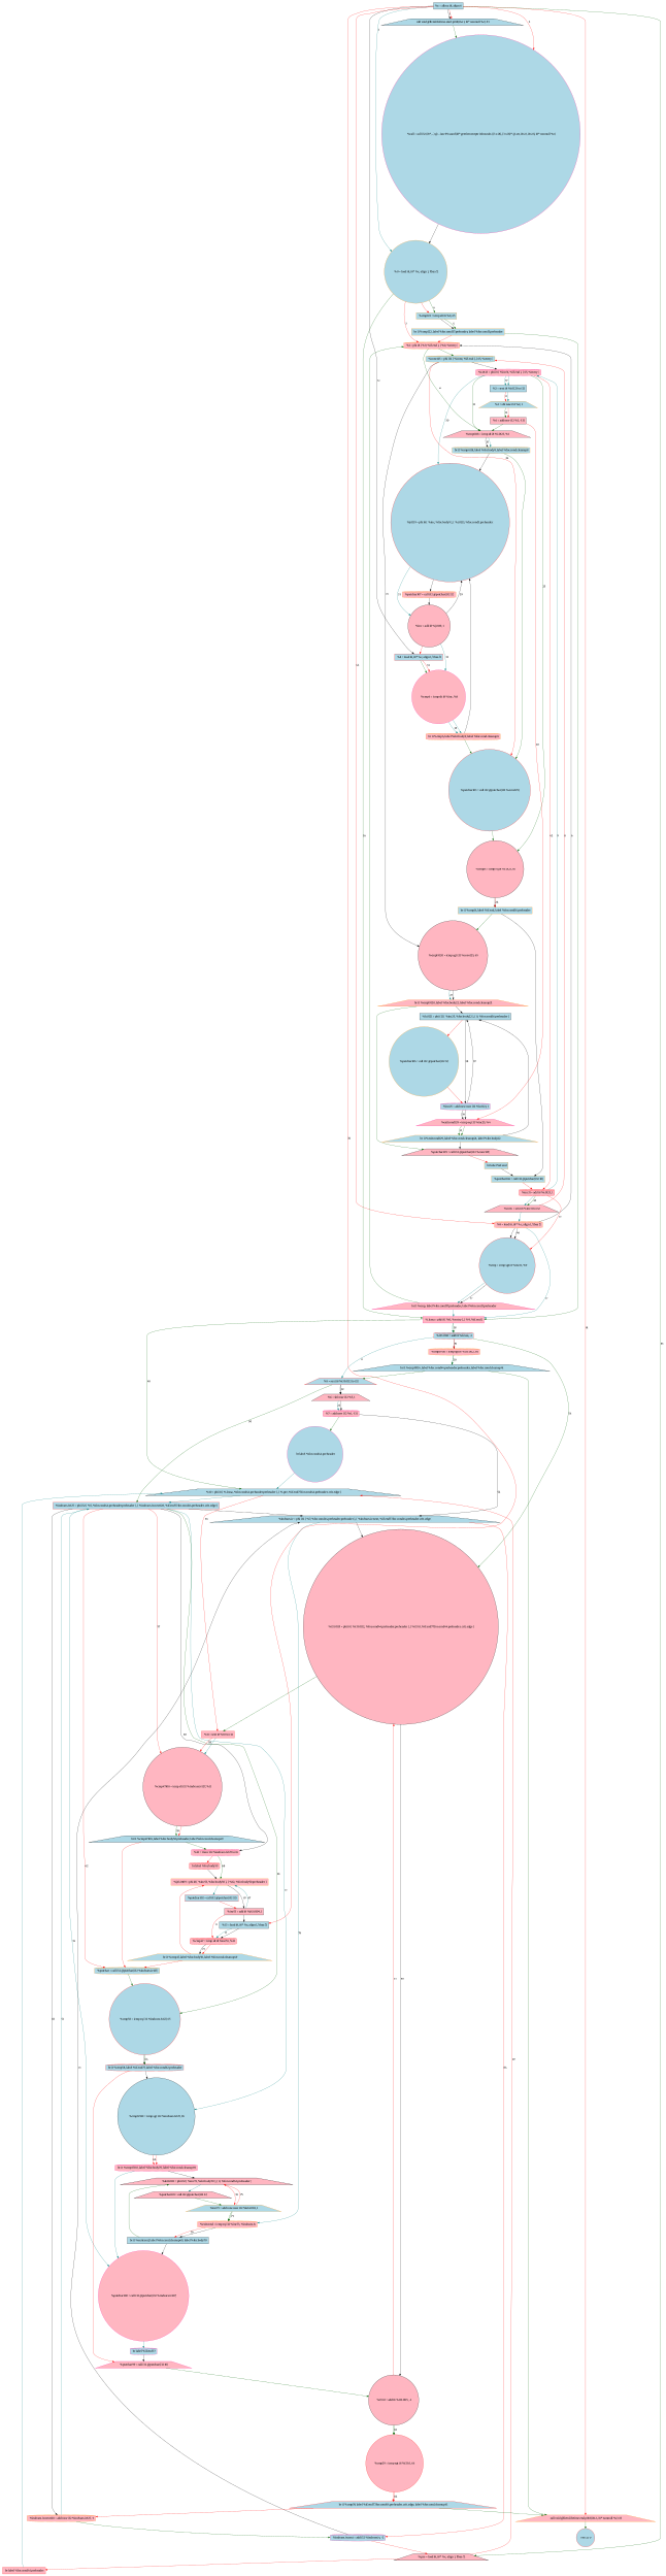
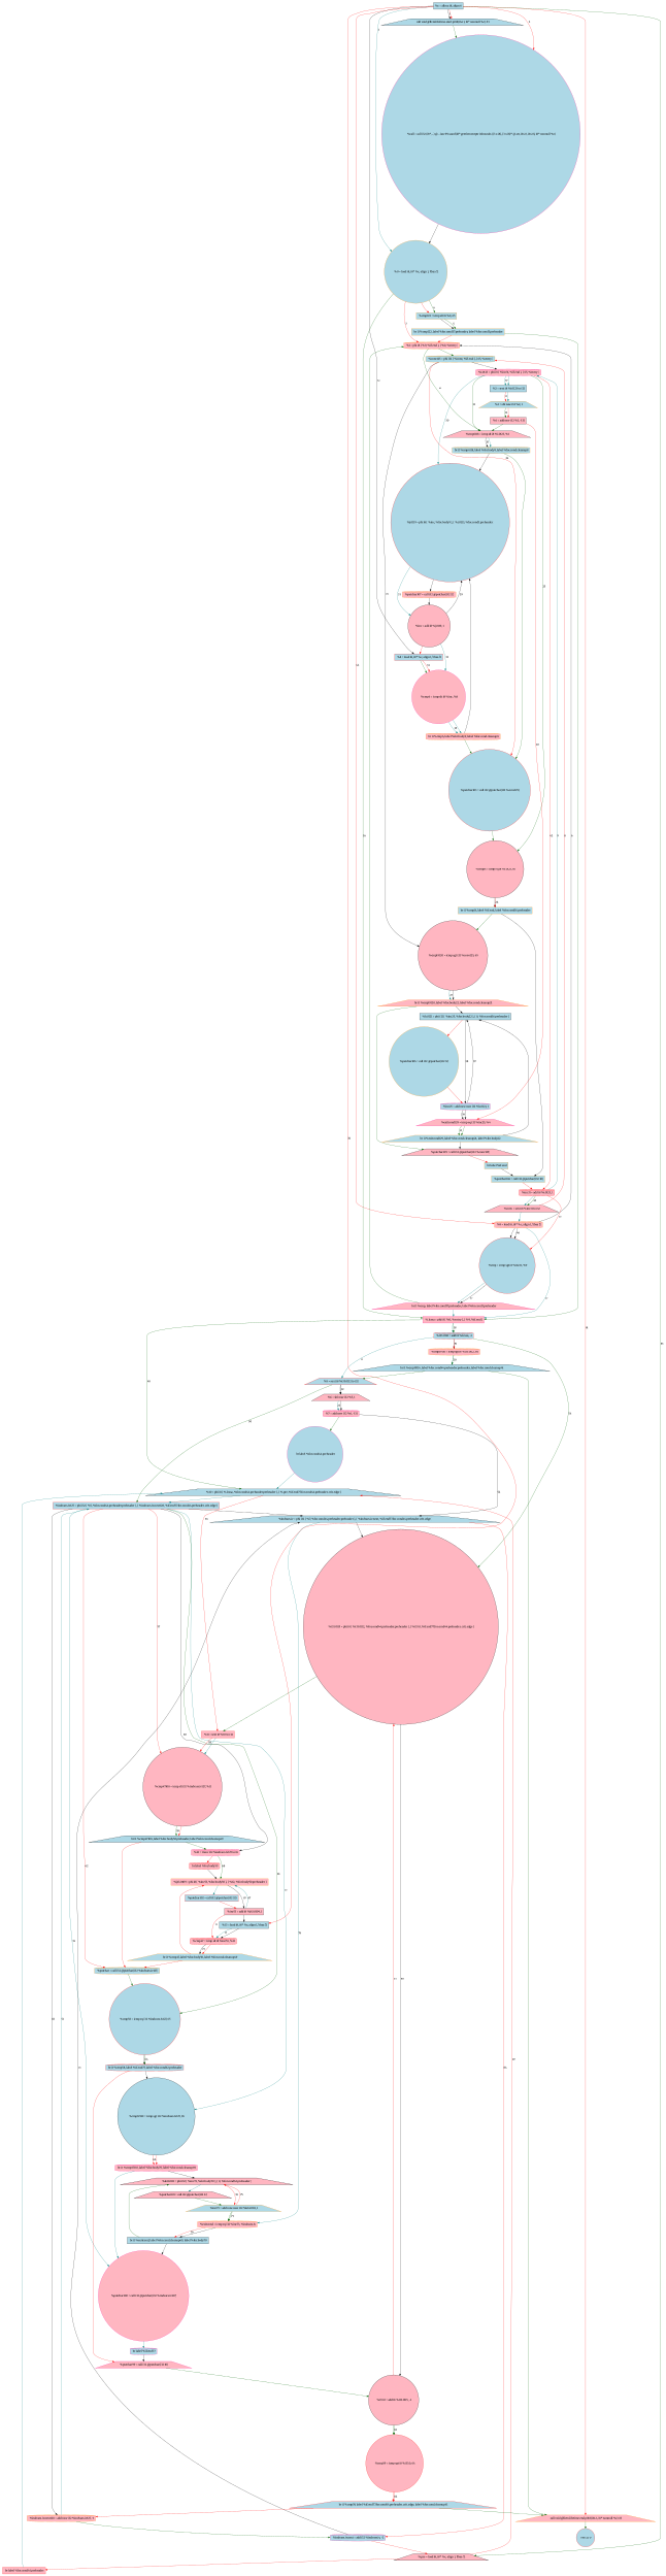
  digraph {
    fontname=Merriweather
    node [color=black fillcolor=lightblue fontname=Merriweather shape=trapezium style=filled]
    edge [color=red fontname=Merriweather]
    n1 [label="%c = alloca i8, align 6" shape=box]
    n2 [label="  call void @llvm.lifetime.start.p0i8(i64 1, i8* nonnull %c) #3"]
    n3 [color=deeppink label="  %call = call i32 (i8*, ...) @__isoc99_scanf(i8* getelementptr inbounds ([3 x i8], [3 x i8]* @.str, i64 0, i64 0), i8* nonnull %c)" shape=circle]
    n4 [color=darkorange label="  %0 = load i8, i8* %c, align 1, !tbaa !2" shape=circle]
    n5 [color=red label="  %8 = load i8, i8* %c, align 1, !tbaa !2" shape=box]
    n6 [color=darkorange fillcolor=lightpink label="  %9 = load i8, i8* %c, align 1, !tbaa !2" shape=cylinder]
    n7 [color=darkorange fillcolor=lightpink label="  call void @llvm.lifetime.end.p0i8(i64 1, i8* nonnull %c) #3"]
    n8 [label="  %13 = load i8, i8* %c, align 1, !tbaa !2" shape=box]
    n9 [fillcolor=lightpink label="  %.pre = load i8, i8* %c, align 1, !tbaa !2"]
    n10 [color=darkorange label="  %cmp122 = icmp slt i8 %0, 65" shape=box]
    n11 [color=darkorange fillcolor=lightpink label="  %1 = phi i8 [ %9, %if.end ], [ %0, %entry ]" shape=cylinder]
    n12 [color=deeppink fillcolor=lightpink label="  %.lcssa = phi i8 [ %0, %entry ], [ %9, %if.end ]" shape=box]
    n13 [color=deeppink fillcolor=lightpink label="  %cmp6 = icmp slt i8 %inc, %8" shape=circle]
    n14 [color=red label="  %cmp = icmp sgt i8 %inc31, %9" shape=circle]
    n15 [color=red label="  ret i32 0" shape=circle]
    n16 [color=red fillcolor=lightpink label="  %cmp47 = icmp slt i8 %inc53, %13" shape=cylinder]
    n17 [label="  %10 = phi i8 [ %.lcssa, %for.cond44.preheader.preheader ], [ %.pre, %if.end77.for.cond44.preheader_crit_edge ]"]
    n18 [color=red fillcolor=lightpink label="  br label %for.cond44.preheader" shape=box]
    n19 [color=darkorange label="  br i1 %cmp122, label %for.cond37.preheader, label %for.cond3.preheader" shape=box]
    n20 [color=darkorange label="  %conv125 = phi i32 [ %conv, %if.end ], [ 65, %entry ]" shape=cylinder]
    n21 [fillcolor=lightpink label="  %cmp6118 = icmp slt i8 %i.0123, %1"]
    n22 [color=red label="  %i33.0112 = add i8 %.lcssa, -1" shape=cylinder]
    n23 [color=deeppink fillcolor=lightpink label="  %i.0123 = phi i8 [ %inc31, %if.end ], [ 65, %entry ]" shape=cylinder]
    n24 [color=red label="  %putchar103 = call i32 @putchar(i32 %conv125)" shape=circle]
    n25 [fillcolor=lightpink label="  %cmp19120 = icmp sgt i32 %conv125, 65" shape=circle]
    n26 [color=darkorange label="  br i1 %cmp6118, label %for.body9, label %for.cond.cleanup8" shape=cylinder]
    n27 [label="  %2 = sext i8 %i.0123 to i32" shape=box]
    n28 [fillcolor=lightpink label="  %cmp14 = icmp eq i8 %i.0123, 65" shape=circle]
    n29 [color=red label="  %j.0119 = phi i8 [ %inc, %for.body9 ], [ %i.0123, %for.cond3.preheader ]" shape=circle]
    n30 [color=red fillcolor=lightpink label="  %inc31 = add i8 %i.0123, 1" shape=cylinder]
    n31 [color=darkorange fillcolor=lightpink label="  br i1 %cmp19120, label %for.body22, label %for.cond.cleanup21"]
    n32 [fillcolor=lightpink label="  %putchar105 = call i32 @putchar(i32 %conv125)"]
    n33 [color=darkorange label="  br label %if.end" shape=box]
    n34 [color=darkorange label="  %3 = shl nsw i32 %2, 1"]
    n35 [color=darkorange label="  br i1 %cmp14, label %if.end, label %for.cond16.preheader" shape=box]
    n36 [color=darkorange fillcolor=lightpink label="  %putchar107 = call i32 @putchar(i32 32)" shape=cylinder]
    n37 [fillcolor=lightpink label="  %inc = add i8 %j.0119, 1" shape=circle]
    n38 [fillcolor=lightpink label="  %conv = sext i8 %inc31 to i32"]
    n39 [fillcolor=lightpink label="  %4 = add nsw i32 %3, -131" shape=box]
    n40 [color=deeppink fillcolor=lightpink label="  %exitcond129 = icmp eq i32 %inc25, %4"]
    n41 [color=darkorange label="  br i1 %exitcond129, label %for.cond.cleanup21, label %for.body22"]
    n42 [color=darkorange fillcolor=lightpink label="  %cmp39114 = icmp sgt i8 %i33.0112, 64" shape=cylinder]
    n43 [color=red label="  %5 = sext i8 %i33.0112 to i32"]
    n44 [fillcolor=lightpink label="  %i33.0115 = phi i8 [ %i33.0112, %for.cond44.preheader.preheader ], [ %i33.0, %if.end77.for.cond44.preheader_crit_edge ]" shape=circle]
    n45 [color=red label="  %indvars.iv127 = phi i32 [ %5, %for.cond44.preheader.preheader ], [ %indvars.iv.next128, %if.end77.for.cond44.preheader_crit_edge ]" shape=box]
    n46 [color=red fillcolor=lightpink label="  %11 = sext i8 %10 to i32" shape=box]
    n47 [label="  br i1 %cmp39114, label %for.cond44.preheader.preheader, label %for.cond.cleanup41"]
    n48 [fillcolor=lightpink label="  %6 = shl nsw i32 %5, 1"]
    n49 [fillcolor=lightpink label="  %i33.0 = add i8 %i33.0115, -1" shape=circle]
    n50 [color=deeppink fillcolor=lightpink label="  %7 = add nsw i32 %6, -131" shape=cylinder]
    n51 [label="  %indvars.iv = phi i32 [ %7, %for.cond44.preheader.preheader ], [ %indvars.iv.next, %if.end77.for.cond44.preheader_crit_edge ]"]
    n52 [fillcolor=lightpink label="  %cmp47108 = icmp slt i32 %indvars.iv127, %11" shape=circle]
    n53 [color=deeppink fillcolor=lightpink label="  %12 = trunc i32 %indvars.iv127 to i8" shape=cylinder]
    n54 [color=darkorange label="  %putchar = call i32 @putchar(i32 %indvars.iv127)" shape=cylinder]
    n55 [color=red label="  %cmp58 = icmp eq i32 %indvars.iv127, 65" shape=circle]
    n56 [label="  %cmp67110 = icmp sgt i32 %indvars.iv127, 65" shape=circle]
    n57 [color=deeppink fillcolor=lightpink label="  %putchar100 = call i32 @putchar(i32 %indvars.iv127)" shape=circle]
    n58 [color=darkorange fillcolor=lightpink label="  %indvars.iv.next128 = add nsw i32 %indvars.iv127, -1" shape=cylinder]
    n59 [color=deeppink label="  br label %for.cond44.preheader" shape=circle]
    n60 [color=darkorange fillcolor=lightpink label="  %exitcond = icmp eq i32 %inc73, %indvars.iv" shape=cylinder]
    n61 [color=deeppink label="  %indvars.iv.next = add i32 %indvars.iv, -2" shape=cylinder]
    n62 [color=darkorange label="  %putchar104 = call i32 @putchar(i32 10)" shape=box]
    n63 [label="  %k.0121 = phi i32 [ %inc25, %for.body22 ], [ 0, %for.cond16.preheader ]" shape=box]
    n64 [color=darkorange label="  %putchar106 = call i32 @putchar(i32 32)" shape=circle]
    n65 [color=deeppink label="  %inc25 = add nuw nsw i32 %k.0121, 1" shape=cylinder]
    n66 [color=darkorange fillcolor=lightpink label="  br i1 %cmp6, label %for.body9, label %for.cond.cleanup8" shape=cylinder]
    n67 [color=deeppink fillcolor=lightpink label="  br i1 %cmp, label %for.cond37.preheader, label %for.cond3.preheader"]
    n68 [label="  br i1 %cmp47108, label %for.body50.preheader, label %for.cond.cleanup49"]
    n69 [color=red fillcolor=lightpink label="  br label %for.body50" shape=cylinder]
    n70 [color=darkorange fillcolor=lightpink label="  %j43.0109 = phi i8 [ %inc53, %for.body50 ], [ %12, %for.body50.preheader ]" shape=box]
    n71 [color=red label="  br i1 %cmp58, label %if.end77, label %for.cond62.preheader" shape=cylinder]
    n72 [color=deeppink fillcolor=lightpink label="  br i1 %cmp67110, label %for.body70, label %for.cond.cleanup69" shape=cylinder]
    n73 [color=deeppink label="  br label %if.end77" shape=cylinder]
    n74 [label="  br i1 %exitcond, label %for.cond.cleanup69, label %for.body70" shape=box]
-   n75 [color=red fillcolor=lightpink label="%cmp29 = icmp sgt i8 %i33.0, 64" shape=circle]
+   n75 [color=red fillcolor=lightpink label="  %cmp39 = icmp sgt i8 %i33.0, 64" shape=circle]
    n76 [color=red label="  %putchar102 = call i32 @putchar(i32 32)" shape=box]
    n77 [fillcolor=lightpink label="  %inc53 = add i8 %j43.0109, 1" shape=box]
    n78 [color=deeppink fillcolor=lightpink label="  %putchar99 = call i32 @putchar(i32 10)"]
    n79 [fillcolor=lightpink label="  %k61.0111 = phi i32 [ %inc73, %for.body70 ], [ 0, %for.cond62.preheader ]"]
    n80 [fillcolor=lightpink label="  %putchar101 = call i32 @putchar(i32 32)"]
    n81 [color=darkorange label="  %inc73 = add nuw nsw i32 %k61.0111, 1"]
    n82 [color=darkorange label="  br i1 %cmp47, label %for.body50, label %for.cond.cleanup49"]
    n83 [color=red label="  br i1 %cmp39, label %if.end77.for.cond44.preheader_crit_edge, label %for.cond.cleanup41"]
    n1 -> n2
    n1 -> n2 [color=black label=1]
    n1 -> n3 [label=2]
    n1 -> n4 [color=teal label=3]
    n1 -> n5 [color=black label=32]
    n1 -> n6 [label=44]
    n1 -> n7 [label=61]
    n1 -> n8 [label=70]
    n1 -> n9 [color=darkgreen label=85]
    n2 -> n3 [color=darkgreen]
    n3 -> n4 [color=black]
    n4 -> n10
    n4 -> n10 [color=darkgreen label=4]
    n4 -> n11 [label=7]
    n4 -> n12 [color=darkgreen label=16]
    n5 -> n13 [color=darkgreen]
    n5 -> n13 [label=34]
    n6 -> n11 [color=black label=6]
    n6 -> n12 [color=teal label=17]
    n6 -> n14 [color=black]
    n6 -> n14 [color=black label=46]
    n7 -> n15 [color=darkgreen]
    n8 -> n16 [color=black]
    n8 -> n16 [color=teal label=72]
    n9 -> n17 [label=49]
    n9 -> n18
    n10 -> n19 [color=black]
    n10 -> n19 [color=darkgreen label=5]
    n11 -> n20 [color=darkgreen]
    n11 -> n21 [color=darkgreen label=14]
    n12 -> n17 [color=darkgreen label=48]
    n12 -> n22 [color=teal]
    n12 -> n22 [color=darkgreen label=18]
    n13 -> n66 [color=teal]
    n13 -> n66 [color=teal label=35]
    n14 -> n67 [color=teal]
    n14 -> n67 [color=black label=47]
    n16 -> n82
    n16 -> n82 [color=black label=73]
    n17 -> n45 [color=teal]
    n17 -> n46 [label=56]
    n18 -> n17 [color=teal]
    n19 -> n11
    n19 -> n12 [color=darkgreen]
    n20 -> n23 [color=black]
    n20 -> n24 [label=24]
    n20 -> n25 [color=black label=27]
    n21 -> n26 [color=teal]
    n21 -> n26 [color=black label=15]
    n22 -> n42 [color=black]
    n22 -> n42 [label=19]
    n22 -> n43 [color=teal label=21]
    n22 -> n44 [color=darkgreen label=54]
    n23 -> n21 [color=darkgreen label=13]
    n23 -> n27 [color=teal]
    n23 -> n27 [color=teal label=10]
    n23 -> n28 [color=darkgreen label=25]
    n23 -> n29 [color=teal label=30]
    n23 -> n30 [label=42]
    n24 -> n28 [color=darkgreen]
    n25 -> n31 [color=black]
    n25 -> n31 [color=teal label=28]
    n26 -> n24 [color=darkgreen]
    n26 -> n29 [color=black]
    n27 -> n34 [color=teal]
    n27 -> n34 [label=11]
    n28 -> n35 [color=black]
    n28 -> n35 [label=26]
    n29 -> n36 [color=black]
    n29 -> n37 [color=teal label=31]
    n30 -> n14 [label=45]
    n30 -> n23 [color=teal label=9]
    n30 -> n38 [color=teal]
    n30 -> n38 [color=darkgreen label=43]
    n31 -> n32 [color=darkgreen]
    n31 -> n63 [color=black]
    n32 -> n33
    n33 -> n62 [color=black]
    n34 -> n39
    n34 -> n39 [color=darkgreen label=12]
    n35 -> n25 [color=darkgreen]
    n35 -> n62 [color=black]
    n36 -> n37 [color=black]
    n37 -> n5
    n37 -> n13 [color=teal label=33]
    n37 -> n29 [color=black label=29]
    n38 -> n6 [color=teal]
    n38 -> n20 [label=8]
    n39 -> n21 [color=darkgreen]
    n39 -> n40 [label=40]
    n40 -> n41 [color=darkgreen]
    n40 -> n41 [color=darkgreen label=41]
    n41 -> n32 [color=black]
    n41 -> n63 [color=black]
    n42 -> n47 [color=teal]
    n42 -> n47 [color=darkgreen label=20]
    n43 -> n45 [color=darkgreen label=50]
    n43 -> n48 [color=black]
    n43 -> n48 [color=black label=22]
    n44 -> n46 [color=darkgreen]
    n44 -> n49 [color=black label=80]
    n45 -> n51 [color=black]
    n45 -> n52 [label=57]
    n45 -> n53 [color=black label=60]
    n45 -> n54 [label=62]
    n45 -> n55 [color=darkgreen label=63]
    n45 -> n56 [color=teal label=65]
    n45 -> n57 [color=teal label=74]
    n45 -> n58 [color=black label=83]
    n46 -> n52 [color=teal]
    n46 -> n52 [label=58]
    n47 -> n7 [color=darkgreen]
    n47 -> n43 [color=darkgreen]
    n48 -> n50 [color=black]
    n48 -> n50 [color=teal label=23]
    n49 -> n44 [label=55]
    n49 -> n75 [color=darkgreen]
    n49 -> n75 [color=darkgreen label=81]
    n50 -> n51 [color=black label=52]
    n50 -> n59 [color=darkgreen]
    n51 -> n44 [color=black]
    n51 -> n60 [color=teal label=78]
    n51 -> n61 [label=84]
    n52 -> n68
    n52 -> n68 [color=darkgreen label=59]
    n53 -> n69
    n53 -> n70 [color=darkgreen label=68]
    n54 -> n55 [color=darkgreen]
    n55 -> n71 [color=black]
    n55 -> n71 [color=darkgreen label=64]
    n56 -> n72
    n56 -> n72 [label=66]
    n57 -> n73 [color=teal]
    n58 -> n45 [color=teal label=51]
    n58 -> n61 [color=darkgreen]
    n59 -> n17 [color=teal]
    n60 -> n74 [color=black]
    n60 -> n74 [label=79]
    n61 -> n9
    n61 -> n51 [color=black label=53]
    n62 -> n30
    n63 -> n64
    n63 -> n65 [color=black label=38]
    n64 -> n65
    n65 -> n40 [color=black]
    n65 -> n40 [color=black label=39]
    n65 -> n63 [color=black label=37]
    n66 -> n24 [color=darkgreen]
    n66 -> n29 [color=black]
    n67 -> n11 [color=darkgreen]
    n67 -> n12 [color=teal]
    n68 -> n53 [color=darkgreen]
    n68 -> n54
    n69 -> n70 [color=black]
    n70 -> n76 [color=teal]
    n70 -> n77 [color=black label=69]
    n71 -> n56 [color=black]
    n71 -> n78
    n72 -> n57 [color=teal]
    n72 -> n79 [color=black]
    n73 -> n78 [color=black]
    n74 -> n57 [color=black]
    n74 -> n79 [color=darkgreen]
    n75 -> n83
    n75 -> n83 [label=82]
    n76 -> n77
    n77 -> n8 [color=black]
    n77 -> n16 [label=71]
    n77 -> n70 [color=teal label=67]
    n78 -> n49 [color=darkgreen]
    n79 -> n80 [color=teal]
    n79 -> n81 [label=76]
    n80 -> n81 [color=darkgreen]
    n81 -> n60 [color=darkgreen]
    n81 -> n60 [color=darkgreen label=77]
    n81 -> n79 [label=75]
    n82 -> n54
    n82 -> n70
    n83 -> n7 [color=darkgreen]
    n83 -> n58
  }
